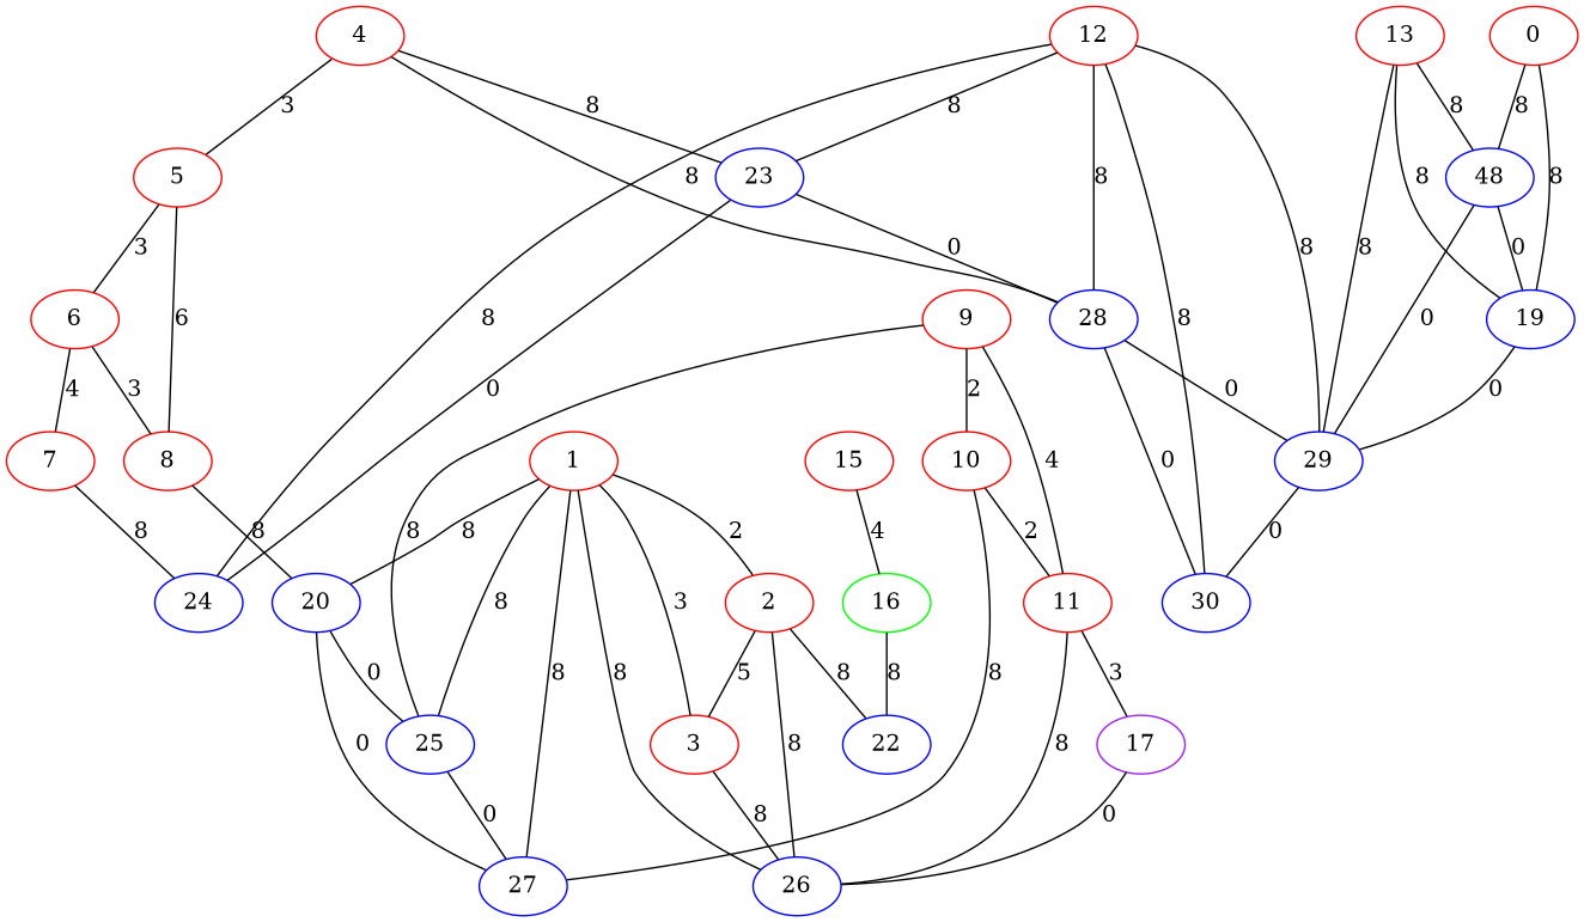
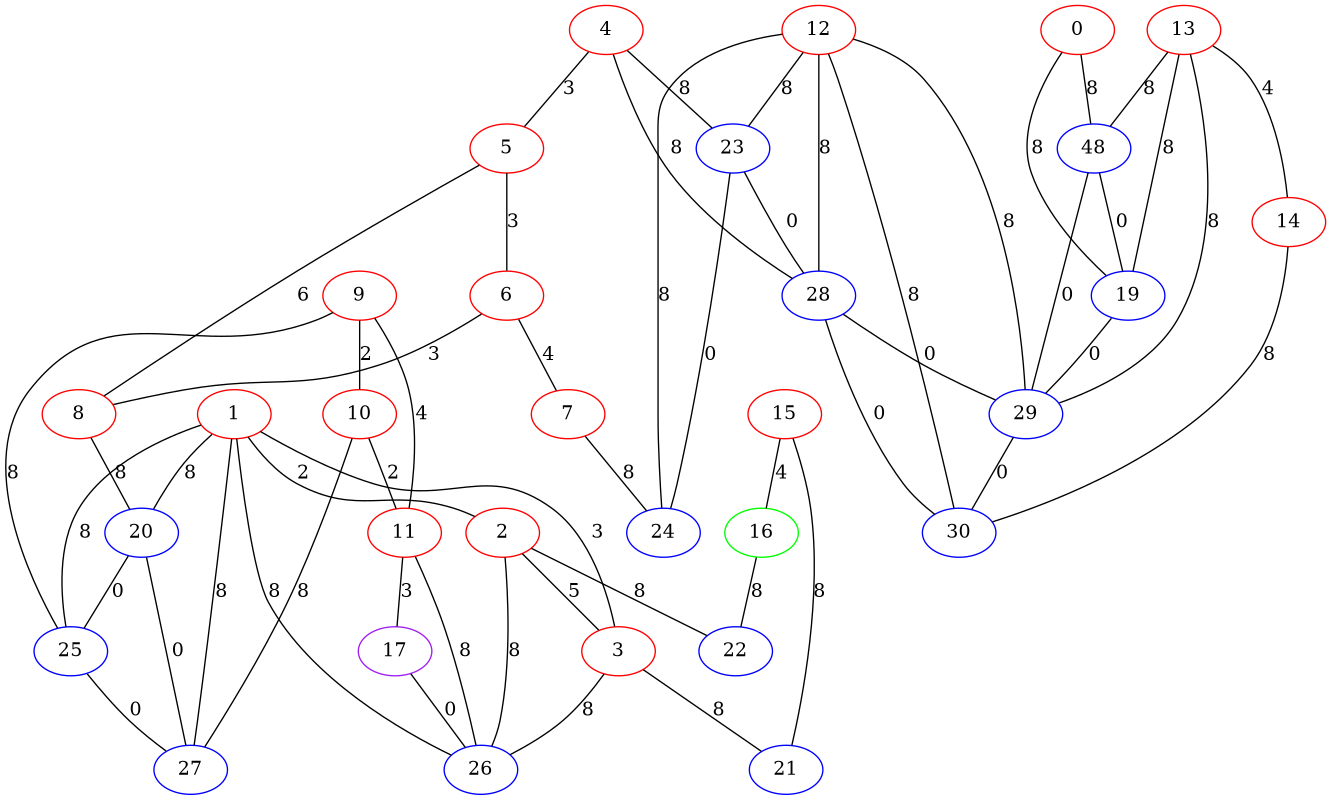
  graph {
    node [color=red weight=1]
    n1 [color=blue label=48 weight=3]
    0
    19 [color=blue weight=3]
    29 [color=blue weight=3]
    1
    2
    3
    20 [color=blue weight=3]
    25 [color=blue weight=3]
    26 [color=blue weight=3]
    27 [color=blue weight=3]
    22 [color=blue weight=3]
+   21 [color=blue weight=3]
    4
    5
    23 [color=blue weight=3]
    28 [color=blue weight=3]
    6
    8
    24 [color=blue weight=3]
    30 [color=blue weight=3]
    7
    9
    10
    11
    17 [color=purple weight=4]
    12
    13
+   14
    15
    16 [color=green weight=2]
    n1 -- 19 [label=0]
    n1 -- 29 [label=0]
    0 -- n1 [label=8]
    0 -- 19 [label=8]
    19 -- 29 [label=0]
    29 -- 30 [label=0]
    1 -- 2 [label=2]
    1 -- 3 [label=3]
    1 -- 20 [label=8]
    1 -- 25 [label=8]
    1 -- 26 [label=8]
    1 -- 27 [label=8]
    2 -- 3 [label=5]
    2 -- 26 [label=8]
    2 -- 22 [label=8]
    3 -- 26 [label=8]
+   3 -- 21 [label=8]
    20 -- 25 [label=0]
    20 -- 27 [label=0]
    25 -- 27 [label=0]
    4 -- 5 [label=3]
    4 -- 23 [label=8]
    4 -- 28 [label=8]
    5 -- 6 [label=3]
    5 -- 8 [label=6]
    23 -- 28 [label=0]
    23 -- 24 [label=0]
    28 -- 29 [label=0]
    28 -- 30 [label=0]
    6 -- 8 [label=3]
    6 -- 7 [label=4]
    8 -- 20 [label=8]
    7 -- 24 [label=8]
    9 -- 25 [label=8]
    9 -- 10 [label=2]
    9 -- 11 [label=4]
    10 -- 27 [label=8]
    10 -- 11 [label=2]
    11 -- 26 [label=8]
    11 -- 17 [label=3]
    17 -- 26 [label=0]
    12 -- 29 [label=8]
    12 -- 23 [label=8]
    12 -- 28 [label=8]
    12 -- 24 [label=8]
    12 -- 30 [label=8]
    13 -- n1 [label=8]
    13 -- 19 [label=8]
    13 -- 29 [label=8]
+   13 -- 14 [label=4]
+   14 -- 30 [label=8]
+   15 -- 21 [label=8]
    15 -- 16 [label=4]
    16 -- 22 [label=8]
  }
